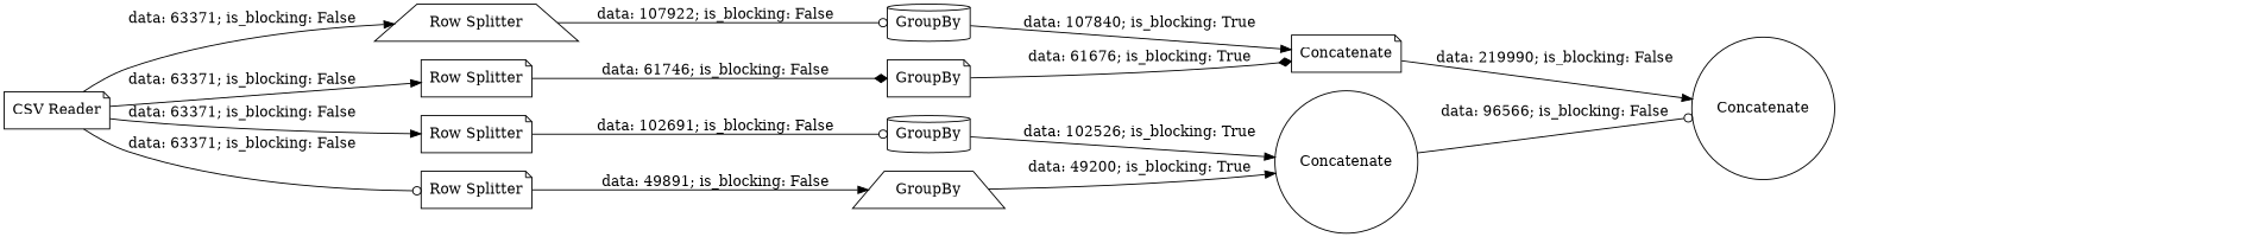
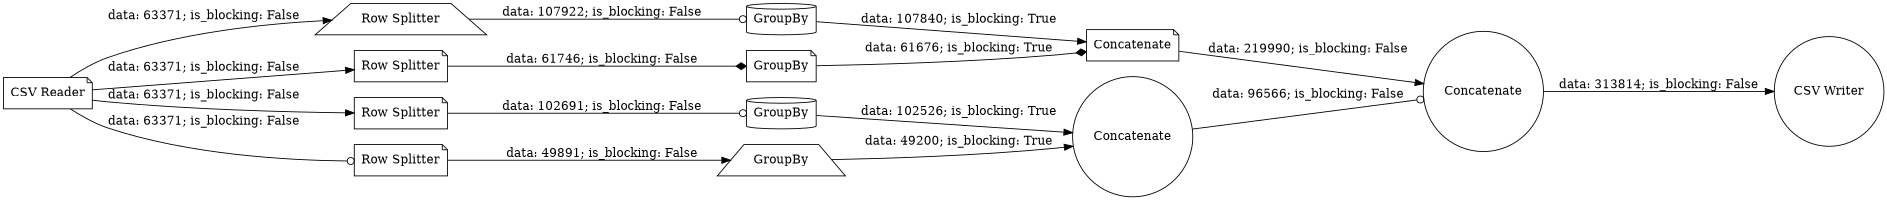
  digraph {
    rankdir=LR
    node [shape=note]
    edge [arrowhead=normal]
    n1 [label=GroupBy]
    n2 [label=Concatenate]
    n3 [label=Concatenate shape=circle]
+   n4 [label="CSV Writer" shape=circle]
    n5 [label=Concatenate shape=circle]
    n6 [label="CSV Reader"]
    n7 [label="Row Splitter" shape=trapezium]
    n8 [label="Row Splitter"]
    n9 [label="Row Splitter"]
    n10 [label="Row Splitter"]
    n11 [label=GroupBy shape=cylinder]
    n12 [label=GroupBy shape=cylinder]
    n13 [label=GroupBy shape=trapezium]
    n1 -> n2 [label="data: 61676; is_blocking: True" arrowhead=diamond]
    n2 -> n3 [label="data: 219990; is_blocking: False"]
+   n3 -> n4 [label="data: 313814; is_blocking: False"]
    n5 -> n3 [label="data: 96566; is_blocking: False" arrowhead=odot]
    n6 -> n7 [label="data: 63371; is_blocking: False"]
    n6 -> n8 [label="data: 63371; is_blocking: False" arrowhead=odot]
    n6 -> n9 [label="data: 63371; is_blocking: False"]
    n6 -> n10 [label="data: 63371; is_blocking: False"]
    n7 -> n11 [label="data: 107922; is_blocking: False" arrowhead=odot]
    n8 -> n13 [label="data: 49891; is_blocking: False"]
    n9 -> n1 [label="data: 61746; is_blocking: False" arrowhead=diamond]
    n10 -> n12 [label="data: 102691; is_blocking: False" arrowhead=odot]
    n11 -> n2 [label="data: 107840; is_blocking: True"]
    n12 -> n5 [label="data: 102526; is_blocking: True"]
    n13 -> n5 [label="data: 49200; is_blocking: True"]
  }
